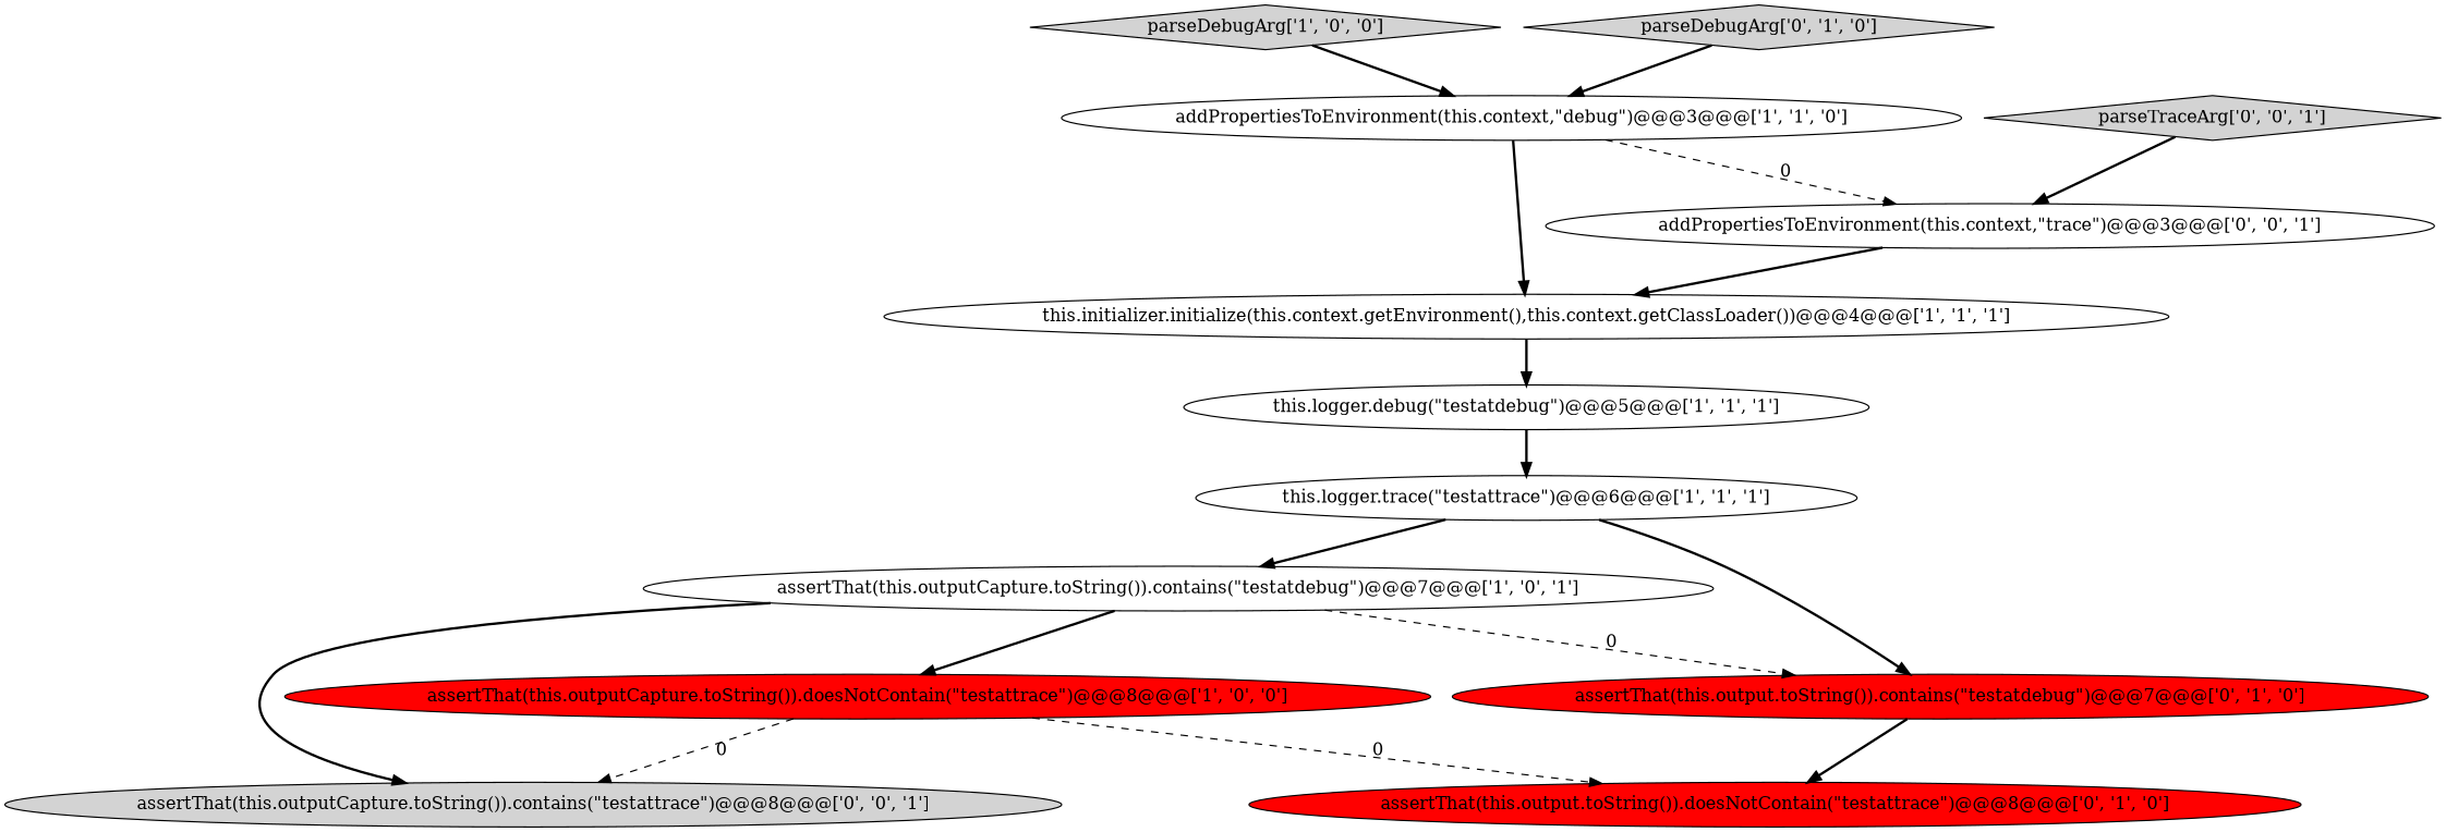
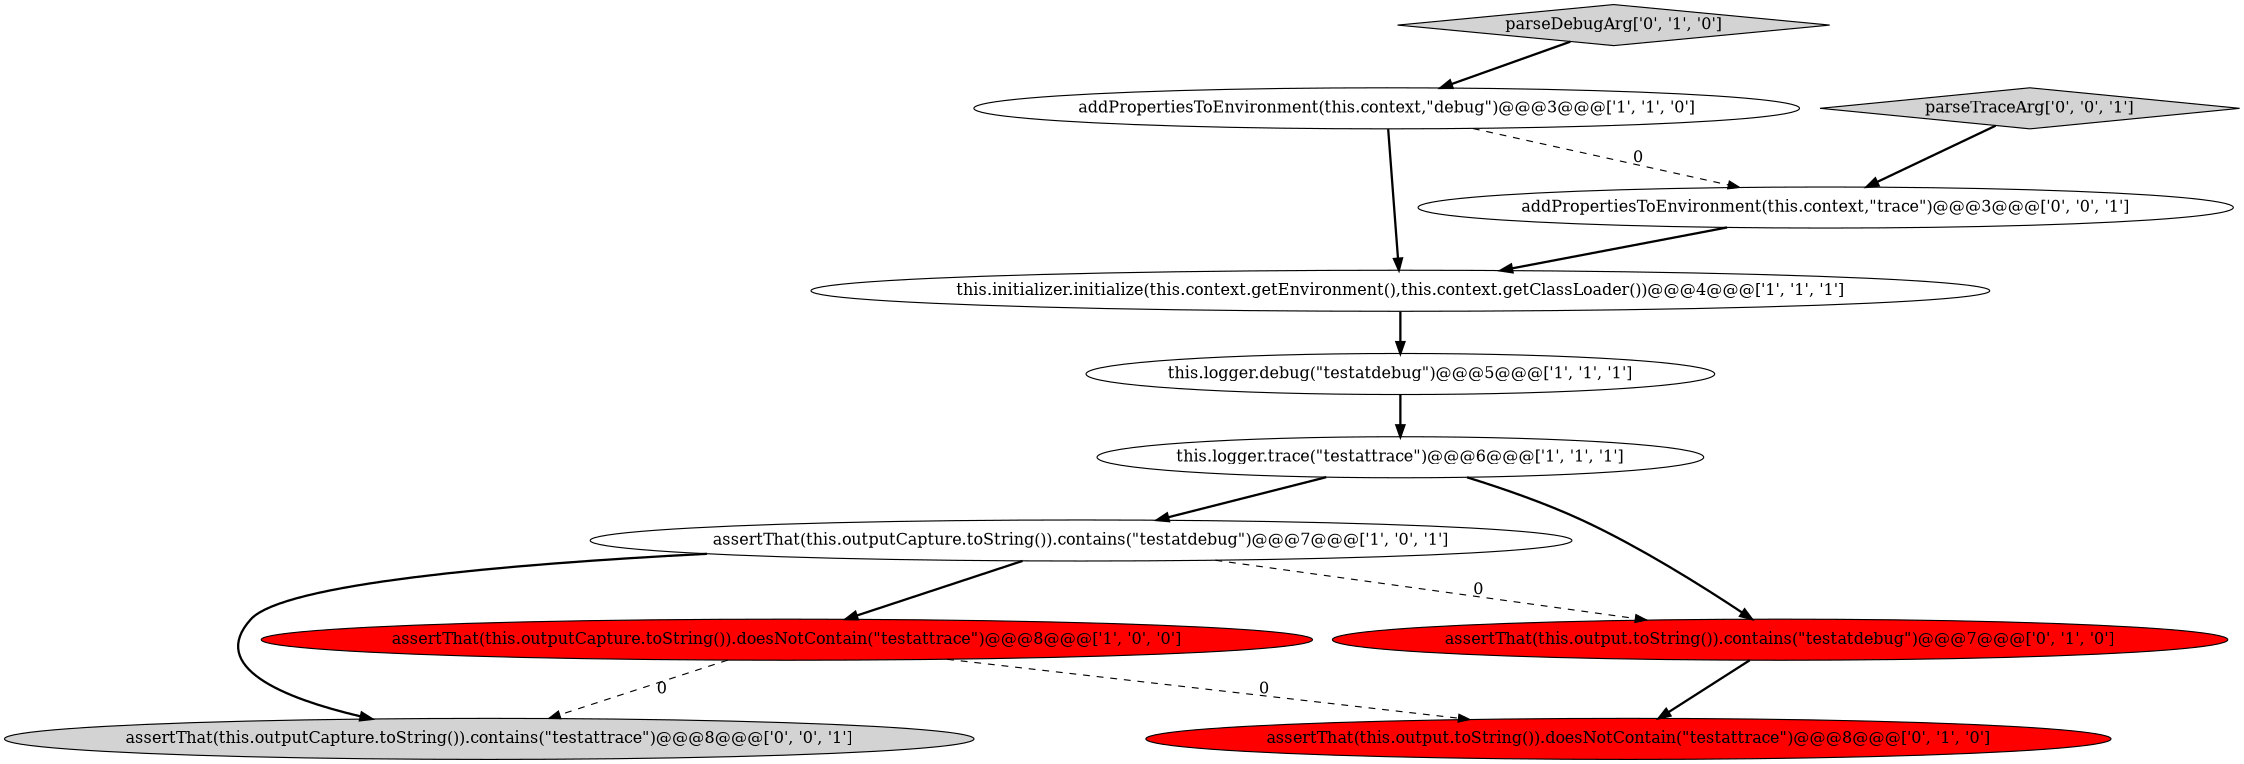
  digraph {
    node [fillcolor=white shape=ellipse style=filled]
    edge [style=bold]
    n1 [label="addPropertiesToEnvironment(this.context,\"trace\")@@@3@@@['0', '0', '1']"]
    n2 [label="this.initializer.initialize(this.context.getEnvironment(),this.context.getClassLoader())@@@4@@@['1', '1', '1']"]
-   n3 [fillcolor=lightgray label="parseDebugArg['1', '0', '0']" shape=diamond]
    n4 [label="addPropertiesToEnvironment(this.context,\"debug\")@@@3@@@['1', '1', '0']"]
    n5 [label="this.logger.debug(\"testatdebug\")@@@5@@@['1', '1', '1']"]
    n6 [label="this.logger.trace(\"testattrace\")@@@6@@@['1', '1', '1']"]
    n7 [fillcolor=lightgray label="parseDebugArg['0', '1', '0']" shape=diamond]
    n8 [label="assertThat(this.outputCapture.toString()).contains(\"testatdebug\")@@@7@@@['1', '0', '1']"]
    n9 [fillcolor=red label="assertThat(this.output.toString()).contains(\"testatdebug\")@@@7@@@['0', '1', '0']"]
    n10 [fillcolor=red label="assertThat(this.output.toString()).doesNotContain(\"testattrace\")@@@8@@@['0', '1', '0']"]
    n11 [fillcolor=lightgray label="assertThat(this.outputCapture.toString()).contains(\"testattrace\")@@@8@@@['0', '0', '1']"]
    n12 [fillcolor=red label="assertThat(this.outputCapture.toString()).doesNotContain(\"testattrace\")@@@8@@@['1', '0', '0']"]
    n13 [fillcolor=lightgray label="parseTraceArg['0', '0', '1']" shape=diamond]
    n1 -> n2
    n2 -> n5
-   n3 -> n4
    n4 -> n1 [label=0 style=dashed]
    n4 -> n2
    n5 -> n6
    n6 -> n8
    n6 -> n9
    n7 -> n4
    n8 -> n9 [label=0 style=dashed]
    n8 -> n11
    n8 -> n12
    n9 -> n10
    n12 -> n10 [label=0 style=dashed]
    n12 -> n11 [label=0 style=dashed]
    n13 -> n1
  }
